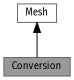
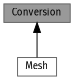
  digraph {
    rankdir=TB
    fontname="Fira Sans"
    node [fontname="Fira Sans" fontsize=10 shape=box style=filled]
    n1 [color=gray40 fillcolor=grey60 fontcolor=black height=0.2 label=Conversion width=0.4]
    n2 [color=grey40 fillcolor=white height=0.2 label=Mesh width=0.4]
-   n2 -> n1 [dir=back fontname="Fira Sans" fontsize=10 labelfontname=Helvetica labelfontsize=10 shape=plaintext style=solid]
+   n1 -> n2 [dir=back fontname="Fira Sans" fontsize=10 labelfontname=Helvetica labelfontsize=10 shape=plaintext style=solid]
  }
